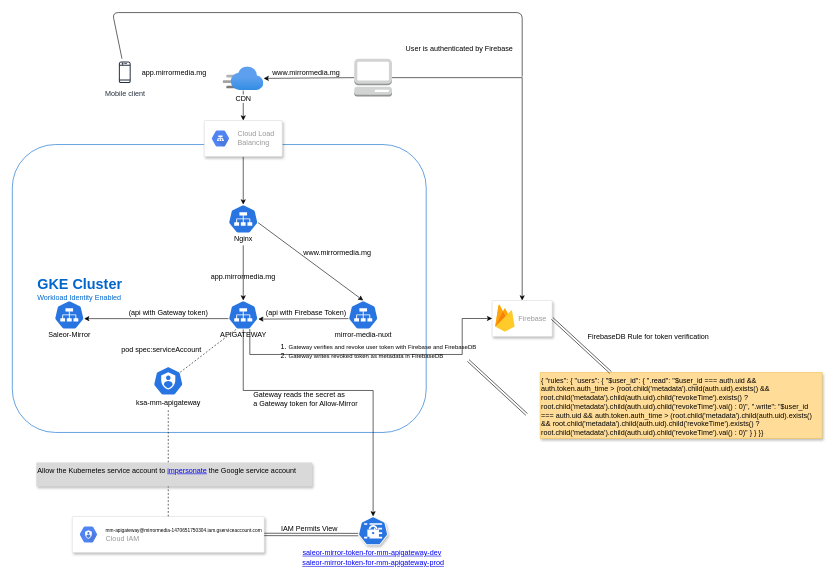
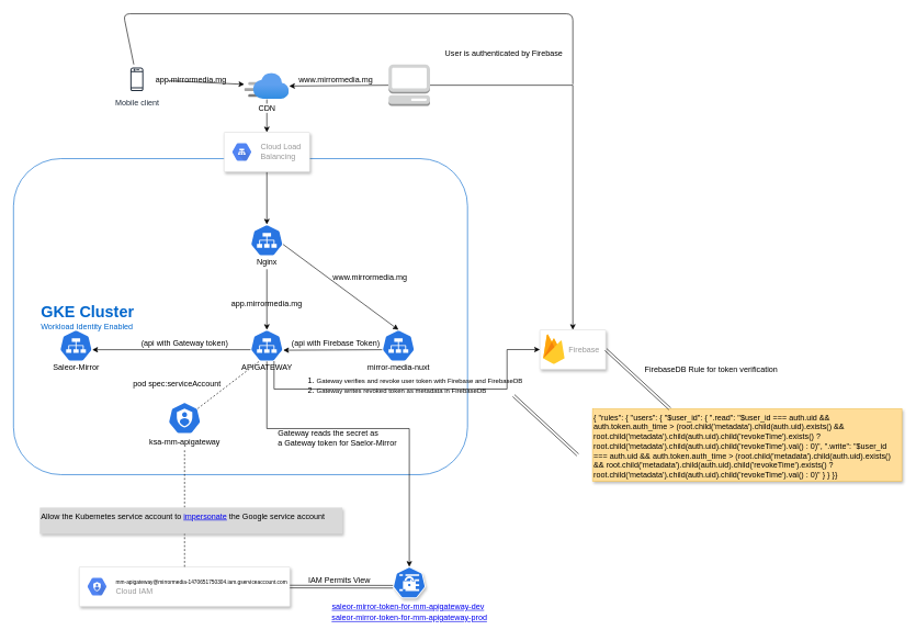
  <mxCell id="0" />
  <mxCell id="1" parent="0" />
  <mxCell id="2" value="&lt;h1 style=&quot;margin: 0 0 0 40px ; border: none ; padding: 0px&quot;&gt;&lt;font color=&quot;#0066cc&quot;&gt;GKE Cluster&lt;/font&gt;&lt;/h1&gt;&lt;blockquote style=&quot;margin: 0 0 0 40px ; border: none ; padding: 0px&quot;&gt;&lt;div&gt;&lt;font color=&quot;#0066cc&quot;&gt;Workload Identity Enabled&lt;/font&gt;&lt;/div&gt;&lt;/blockquote&gt;" style="rounded=1;whiteSpace=wrap;html=1;align=left;strokeColor=#0066CC;" parent="1" vertex="1"><mxGeometry x="20" y="240" width="690" height="480" as="geometry" /></mxCell>
  <mxCell id="3" value="" style="group" parent="1" vertex="1" connectable="0"><mxGeometry x="360" y="500" width="90" height="68" as="geometry" /></mxCell>
  <mxCell id="4" value="" style="html=1;dashed=0;whitespace=wrap;fillColor=#2875E2;strokeColor=#ffffff;points=[[0.005,0.63,0],[0.1,0.2,0],[0.9,0.2,0],[0.5,0,0],[0.995,0.63,0],[0.72,0.99,0],[0.5,1,0],[0.28,0.99,0]];shape=mxgraph.kubernetes.icon;prIcon=svc" parent="3" vertex="1"><mxGeometry x="20" width="50" height="48" as="geometry" /></mxCell>
  <mxCell id="5" value="APIGATEWAY" style="text;html=1;align=center;verticalAlign=middle;resizable=0;points=[];autosize=1;" parent="3" vertex="1"><mxGeometry y="48" width="90" height="20" as="geometry" /></mxCell>
  <mxCell id="6" value="" style="group" parent="1" vertex="1" connectable="0"><mxGeometry x="70" y="500" width="90" height="68" as="geometry" /></mxCell>
  <mxCell id="7" value="" style="html=1;dashed=0;whitespace=wrap;fillColor=#2875E2;strokeColor=#ffffff;points=[[0.005,0.63,0],[0.1,0.2,0],[0.9,0.2,0],[0.5,0,0],[0.995,0.63,0],[0.72,0.99,0],[0.5,1,0],[0.28,0.99,0]];shape=mxgraph.kubernetes.icon;prIcon=svc" parent="6" vertex="1"><mxGeometry x="20" width="50" height="48" as="geometry" /></mxCell>
  <mxCell id="8" value="Saleor-Mirror" style="text;html=1;align=center;verticalAlign=middle;resizable=0;points=[];autosize=1;" parent="6" vertex="1"><mxGeometry y="48" width="90" height="20" as="geometry" /></mxCell>
  <mxCell id="9" value="" style="group" parent="1" vertex="1" connectable="0"><mxGeometry x="560" y="500" width="100" height="68" as="geometry" /></mxCell>
  <mxCell id="10" value="" style="html=1;dashed=0;whitespace=wrap;fillColor=#2875E2;strokeColor=#ffffff;points=[[0.005,0.63,0],[0.1,0.2,0],[0.9,0.2,0],[0.5,0,0],[0.995,0.63,0],[0.72,0.99,0],[0.5,1,0],[0.28,0.99,0]];shape=mxgraph.kubernetes.icon;prIcon=svc" parent="9" vertex="1"><mxGeometry x="20" width="50" height="48" as="geometry" /></mxCell>
  <mxCell id="11" value="mirror-media-nuxt" style="text;html=1;align=center;verticalAlign=middle;resizable=0;points=[];autosize=1;" parent="9" vertex="1"><mxGeometry x="-10" y="48" width="110" height="20" as="geometry" /></mxCell>
  <mxCell id="12" value="" style="group" parent="1" vertex="1" connectable="0"><mxGeometry x="360" y="340" width="90" height="68" as="geometry" /></mxCell>
  <mxCell id="13" value="" style="html=1;dashed=0;whitespace=wrap;fillColor=#2875E2;strokeColor=#ffffff;points=[[0.005,0.63,0],[0.1,0.2,0],[0.9,0.2,0],[0.5,0,0],[0.995,0.63,0],[0.72,0.99,0],[0.5,1,0],[0.28,0.99,0]];shape=mxgraph.kubernetes.icon;prIcon=svc" parent="12" vertex="1"><mxGeometry x="20" width="50" height="48" as="geometry" /></mxCell>
  <mxCell id="14" value="Nginx" style="text;html=1;align=center;verticalAlign=middle;resizable=0;points=[];autosize=1;" parent="12" vertex="1"><mxGeometry x="20" y="48" width="50" height="20" as="geometry" /></mxCell>
  <mxCell id="15" style="edgeStyle=none;rounded=0;orthogonalLoop=1;jettySize=auto;html=1;exitX=0.5;exitY=1;exitDx=0;exitDy=0;entryX=0.5;entryY=0;entryDx=0;entryDy=0;entryPerimeter=0;" parent="1" source="16" target="13" edge="1"><mxGeometry relative="1" as="geometry" /></mxCell>
  <mxCell id="16" value="" style="strokeColor=#dddddd;shadow=1;strokeWidth=1;rounded=1;absoluteArcSize=1;arcSize=2;" parent="1" vertex="1"><mxGeometry x="340" y="200" width="130" height="60" as="geometry" /></mxCell>
  <mxCell id="17" value="Cloud Load&#10;Balancing" style="dashed=0;connectable=0;html=1;fillColor=#5184F3;strokeColor=none;shape=mxgraph.gcp2.hexIcon;prIcon=cloud_load_balancing;part=1;labelPosition=right;verticalLabelPosition=middle;align=left;verticalAlign=middle;spacingLeft=5;fontColor=#999999;fontSize=12;" parent="16" vertex="1"><mxGeometry y="0.5" width="44" height="39" relative="1" as="geometry"><mxPoint x="5" y="-19.5" as="offset" /></mxGeometry></mxCell>
  <mxCell id="18" style="edgeStyle=none;rounded=0;orthogonalLoop=1;jettySize=auto;html=1;entryX=0.5;entryY=0;entryDx=0;entryDy=0;entryPerimeter=0;" parent="1" source="14" target="4" edge="1"><mxGeometry relative="1" as="geometry" /></mxCell>
  <mxCell id="19" style="edgeStyle=none;rounded=0;orthogonalLoop=1;jettySize=auto;html=1;exitX=0.995;exitY=0.63;exitDx=0;exitDy=0;exitPerimeter=0;entryX=0.5;entryY=0;entryDx=0;entryDy=0;entryPerimeter=0;" parent="1" source="13" target="10" edge="1"><mxGeometry relative="1" as="geometry" /></mxCell>
  <mxCell id="20" value="Mobile client" style="outlineConnect=0;fontColor=#232F3E;gradientColor=none;strokeColor=#232F3E;fillColor=#ffffff;dashed=0;verticalLabelPosition=bottom;verticalAlign=top;align=center;html=1;fontSize=12;fontStyle=0;aspect=fixed;shape=mxgraph.aws4.resourceIcon;resIcon=mxgraph.aws4.mobile_client;" parent="1" vertex="1"><mxGeometry x="160" y="97" width="95" height="45" as="geometry" /></mxCell>
  <mxCell id="21" style="rounded=0;orthogonalLoop=1;jettySize=auto;html=1;exitX=0;exitY=0.5;exitDx=0;exitDy=0;exitPerimeter=0;" parent="1" source="23" target="25" edge="1"><mxGeometry relative="1" as="geometry" /></mxCell>
  <mxCell id="22" style="edgeStyle=orthogonalEdgeStyle;rounded=0;orthogonalLoop=1;jettySize=auto;html=1;exitX=1;exitY=0.5;exitDx=0;exitDy=0;exitPerimeter=0;entryX=0.5;entryY=0;entryDx=0;entryDy=0;" edge="1" parent="1" source="23" target="50"><mxGeometry relative="1" as="geometry" /></mxCell>
  <mxCell id="23" value="" style="outlineConnect=0;dashed=0;verticalLabelPosition=bottom;verticalAlign=top;align=center;html=1;shape=mxgraph.aws3.management_console;fillColor=#D2D3D3;gradientColor=none;strokeColor=#0066CC;" parent="1" vertex="1"><mxGeometry x="590" y="97" width="63" height="63" as="geometry" /></mxCell>
  <mxCell id="24" value="" style="edgeStyle=none;rounded=0;orthogonalLoop=1;jettySize=auto;html=1;" parent="1" source="25" target="16" edge="1"><mxGeometry relative="1" as="geometry" /></mxCell>
  <mxCell id="25" value="CDN" style="aspect=fixed;html=1;points=[];align=center;image;fontSize=12;image=img/lib/azure2/app_services/CDN_Profiles.svg;strokeColor=#0066CC;" parent="1" vertex="1"><mxGeometry x="371" y="110" width="68" height="40" as="geometry" /></mxCell>
+ <mxCell id="26" value="" style="endArrow=classic;html=1;entryX=-0.004;entryY=0.431;entryDx=0;entryDy=0;entryPerimeter=0;" parent="1" source="20" target="25" edge="1"><mxGeometry width="50" height="50" relative="1" as="geometry"><mxPoint x="390" y="220" as="sourcePoint" /><mxPoint x="440" y="170" as="targetPoint" /></mxGeometry></mxCell>
  <mxCell id="27" style="edgeStyle=none;rounded=0;orthogonalLoop=1;jettySize=auto;html=1;exitX=0.005;exitY=0.63;exitDx=0;exitDy=0;exitPerimeter=0;" parent="1" source="10" edge="1"><mxGeometry relative="1" as="geometry"><mxPoint x="430" y="531" as="targetPoint" /></mxGeometry></mxCell>
  <mxCell id="28" style="edgeStyle=none;rounded=0;orthogonalLoop=1;jettySize=auto;html=1;exitX=0.005;exitY=0.63;exitDx=0;exitDy=0;exitPerimeter=0;entryX=0.995;entryY=0.63;entryDx=0;entryDy=0;entryPerimeter=0;" parent="1" source="4" target="7" edge="1"><mxGeometry relative="1" as="geometry" /></mxCell>
  <mxCell id="29" value="app.mirrormedia.mg" style="text;html=1;strokeColor=none;fillColor=none;align=center;verticalAlign=middle;whiteSpace=wrap;rounded=0;" parent="1" vertex="1"><mxGeometry x="385" y="450" width="40" height="20" as="geometry" /></mxCell>
  <mxCell id="30" value="www.mirrormedia.mg" style="text;html=1;strokeColor=none;fillColor=none;align=center;verticalAlign=middle;whiteSpace=wrap;rounded=0;" parent="1" vertex="1"><mxGeometry x="541.5" y="410" width="40" height="20" as="geometry" /></mxCell>
  <mxCell id="31" value="(api with Gateway token)" style="text;html=1;strokeColor=none;fillColor=none;align=center;verticalAlign=middle;whiteSpace=wrap;rounded=0;" parent="1" vertex="1"><mxGeometry x="207.5" y="510" width="145" height="20" as="geometry" /></mxCell>
  <mxCell id="32" value="www.mirrormedia.mg" style="text;html=1;strokeColor=none;fillColor=none;align=center;verticalAlign=middle;whiteSpace=wrap;rounded=0;" parent="1" vertex="1"><mxGeometry x="490" y="110" width="40" height="20" as="geometry" /></mxCell>
  <mxCell id="33" value="app.mirrormedia.mg" style="text;html=1;strokeColor=none;fillColor=none;align=center;verticalAlign=middle;whiteSpace=wrap;rounded=0;" parent="1" vertex="1"><mxGeometry x="270" y="110" width="40" height="20" as="geometry" /></mxCell>
  <mxCell id="34" value="" style="group" parent="1" vertex="1" connectable="0"><mxGeometry x="220" y="610" width="120" height="70" as="geometry" /></mxCell>
  <mxCell id="35" value="" style="html=1;dashed=0;whitespace=wrap;fillColor=#2875E2;strokeColor=#ffffff;points=[[0.005,0.63,0],[0.1,0.2,0],[0.9,0.2,0],[0.5,0,0],[0.995,0.63,0],[0.72,0.99,0],[0.5,1,0],[0.28,0.99,0]];shape=mxgraph.kubernetes.icon;prIcon=sa" parent="34" vertex="1"><mxGeometry x="35" width="50" height="48" as="geometry" /></mxCell>
  <mxCell id="36" value="ksa-mm-apigateway" style="text;html=1;align=center;verticalAlign=middle;resizable=0;points=[];autosize=1;" parent="34" vertex="1"><mxGeometry y="50" width="120" height="20" as="geometry" /></mxCell>
  <mxCell id="37" value="" style="endArrow=none;dashed=1;html=1;entryX=0.28;entryY=0.99;entryDx=0;entryDy=0;entryPerimeter=0;exitX=0.9;exitY=0.2;exitDx=0;exitDy=0;exitPerimeter=0;" parent="1" source="35" target="4" edge="1"><mxGeometry width="50" height="50" relative="1" as="geometry"><mxPoint x="320" y="670" as="sourcePoint" /><mxPoint x="370" y="620" as="targetPoint" /></mxGeometry></mxCell>
  <mxCell id="38" value="" style="strokeColor=#dddddd;shadow=1;strokeWidth=1;rounded=1;absoluteArcSize=1;arcSize=2;" parent="1" vertex="1"><mxGeometry x="120" y="860" width="320" height="60" as="geometry" /></mxCell>
  <mxCell id="39" value="&lt;font color=&quot;#000000&quot; style=&quot;font-size: 8px&quot;&gt;mm-apigateway@mirrormedia-1470651750304.iam.gserviceaccount.com&lt;/font&gt;&lt;br&gt;Cloud IAM" style="dashed=0;connectable=0;html=1;fillColor=#5184F3;strokeColor=none;shape=mxgraph.gcp2.hexIcon;prIcon=cloud_iam;part=1;labelPosition=right;verticalLabelPosition=middle;align=left;verticalAlign=middle;spacingLeft=5;fontColor=#999999;fontSize=12;" parent="38" vertex="1"><mxGeometry y="0.5" width="44" height="39" relative="1" as="geometry"><mxPoint x="5" y="-19.5" as="offset" /></mxGeometry></mxCell>
  <mxCell id="40" value="" style="endArrow=none;dashed=1;html=1;exitX=0.5;exitY=0;exitDx=0;exitDy=0;" parent="1" source="38" target="36" edge="1"><mxGeometry width="50" height="50" relative="1" as="geometry"><mxPoint x="300" y="780" as="sourcePoint" /><mxPoint x="350" y="730" as="targetPoint" /></mxGeometry></mxCell>
  <mxCell id="41" value="Allow the Kubernetes service account to &lt;a href=&quot;https://cloud.google.com/kubernetes-engine/docs/how-to/workload-identity#authenticating_to&quot;&gt;impersonate&lt;/a&gt; the Google service account" style="text;whiteSpace=wrap;html=1;shadow=1;fillColor=#D9D9D9;" parent="1" vertex="1"><mxGeometry x="60" y="770" width="460" height="40" as="geometry" /></mxCell>
  <mxCell id="42" value="pod spec:serviceAccount" style="text;whiteSpace=wrap;html=1;" parent="1" vertex="1"><mxGeometry x="200" y="568" width="140" height="30" as="geometry" /></mxCell>
  <mxCell id="43" value="" style="group" vertex="1" connectable="0" parent="1"><mxGeometry x="486.5" y="860" width="270" height="74" as="geometry" /></mxCell>
  <mxCell id="44" value="" style="html=1;dashed=0;whitespace=wrap;fillColor=#2875E2;strokeColor=#ffffff;points=[[0.005,0.63,0],[0.1,0.2,0],[0.9,0.2,0],[0.5,0,0],[0.995,0.63,0],[0.72,0.99,0],[0.5,1,0],[0.28,0.99,0]];shape=mxgraph.kubernetes.icon;prIcon=secret;shadow=1;" parent="43" vertex="1"><mxGeometry x="110" width="50" height="48" as="geometry" /></mxCell>
  <mxCell id="45" value="&lt;table class=&quot;cfc-table-element cfc-table-selection-multiple cfc-md1&quot;&gt;&lt;tbody&gt;&lt;tr class=&quot;cfctest-table-body-row cfc-outline-focus-indicator ng-star-inserted&quot; id=&quot;_1rif_cfc-table-caption-0-row-1&quot;&gt;&lt;td tabindex=&quot;-1&quot; style=&quot;max-width: none ; min-width: 0px&quot; class=&quot;cfctest-table-body-column cfc-table-cell-container cfc-table-cell-container-for-col-0 cfc-outline-focus-indicator ng-star-inserted&quot;&gt;&lt;a href=&quot;https://console.cloud.google.com/security/secret-manager/secret/saleor-mirror-token-for-mm-apigateway-dev?authuser=2&amp;amp;project=mirrormedia-1470651750304&quot; class=&quot;ng-star-inserted&quot;&gt;saleor-mirror-token-for-mm-apigateway-dev &lt;/a&gt;&lt;/td&gt;&lt;td tabindex=&quot;-1&quot; style=&quot;max-width: none ; min-width: 0px&quot; class=&quot;cfctest-table-body-column cfc-table-cell-container cfc-table-cell-container-for-col-1 cfc-outline-focus-indicator ng-star-inserted&quot;&gt; &lt;/td&gt;&lt;/tr&gt;&lt;/tbody&gt;&lt;/table&gt;&lt;a href=&quot;https://console.cloud.google.com/security/secret-manager/secret/saleor-mirror-token-for-mm-apigateway-prod?authuser=2&amp;amp;project=mirrormedia-1470651750304&quot; class=&quot;ng-star-inserted&quot;&gt;saleor-mirror-token-for-mm-apigateway-prod&lt;/a&gt;" style="text;whiteSpace=wrap;html=1;align=center;" vertex="1" parent="43"><mxGeometry y="44" width="270" height="30" as="geometry" /></mxCell>
  <mxCell id="46" value="IAM Permits View" style="text;html=1;align=center;verticalAlign=middle;resizable=0;points=[];autosize=1;" vertex="1" parent="43"><mxGeometry x="-26.5" y="10" width="110" height="20" as="geometry" /></mxCell>
  <mxCell id="47" value="" style="shape=link;html=1;exitX=1;exitY=0.5;exitDx=0;exitDy=0;entryX=0.005;entryY=0.63;entryDx=0;entryDy=0;entryPerimeter=0;" edge="1" parent="1" source="38" target="44"><mxGeometry width="100" relative="1" as="geometry"><mxPoint x="500" y="790" as="sourcePoint" /><mxPoint x="600" y="790" as="targetPoint" /></mxGeometry></mxCell>
  <mxCell id="48" style="edgeStyle=orthogonalEdgeStyle;rounded=0;orthogonalLoop=1;jettySize=auto;html=1;exitX=0.5;exitY=1;exitDx=0;exitDy=0;exitPerimeter=0;entryX=0.5;entryY=0;entryDx=0;entryDy=0;entryPerimeter=0;" edge="1" parent="1" source="4" target="44"><mxGeometry relative="1" as="geometry"><mxPoint x="670" y="770" as="targetPoint" /><Array as="points"><mxPoint x="405" y="650" /><mxPoint x="622" y="650" /></Array></mxGeometry></mxCell>
- <mxCell id="49" value="Gateway reads the secret as&lt;br&gt;a Gateway token for Allow-Mirror" style="text;html=1;align=left;verticalAlign=middle;resizable=0;points=[];autosize=1;" vertex="1" parent="1"><mxGeometry x="420" y="650" width="200" height="30" as="geometry" /></mxCell>
+ <mxCell id="49" value="Gateway reads the secret as&lt;br&gt;a Gateway token for Saelor-Mirror" style="text;html=1;align=left;verticalAlign=middle;resizable=0;points=[];autosize=1;" vertex="1" parent="1"><mxGeometry x="420" y="650" width="200" height="30" as="geometry" /></mxCell>
  <mxCell id="50" value="" style="strokeColor=#dddddd;shadow=1;strokeWidth=1;rounded=1;absoluteArcSize=1;arcSize=2;" vertex="1" parent="1"><mxGeometry x="820" y="500" width="100" height="60" as="geometry" /></mxCell>
  <mxCell id="51" value="Firebase" style="dashed=0;connectable=0;html=1;fillColor=#5184F3;strokeColor=none;shape=mxgraph.gcp2.firebase;part=1;labelPosition=right;verticalLabelPosition=middle;align=left;verticalAlign=middle;spacingLeft=5;fontColor=#999999;fontSize=12;" vertex="1" parent="50"><mxGeometry width="32.4" height="45" relative="1" as="geometry"><mxPoint x="5" y="7" as="offset" /></mxGeometry></mxCell>
  <mxCell id="52" value="User is authenticated by Firebase" style="text;html=1;align=center;verticalAlign=middle;resizable=0;points=[];autosize=1;" vertex="1" parent="1"><mxGeometry x="670" y="70" width="190" height="20" as="geometry" /></mxCell>
  <mxCell id="53" style="edgeStyle=orthogonalEdgeStyle;rounded=0;orthogonalLoop=1;jettySize=auto;html=1;exitX=0.72;exitY=0.99;exitDx=0;exitDy=0;exitPerimeter=0;entryX=0;entryY=0.5;entryDx=0;entryDy=0;" edge="1" parent="1" source="4" target="50"><mxGeometry relative="1" as="geometry"><Array as="points"><mxPoint x="416" y="590" /><mxPoint x="770" y="590" /><mxPoint x="770" y="530" /></Array></mxGeometry></mxCell>
  <mxCell id="54" value="&lt;ol&gt;&lt;li&gt;&lt;font style=&quot;font-size: 10px&quot;&gt;Gateway verifies&lt;/font&gt;&lt;font style=&quot;font-size: 10px&quot;&gt;&amp;nbsp;and revoke user token with Firebase and FirebaseDB&lt;/font&gt;&lt;/li&gt;&lt;li&gt;&lt;font style=&quot;font-size: 10px&quot;&gt;Gateway writes revoked token as metadata in FirebaseDB&lt;/font&gt;&lt;/li&gt;&lt;/ol&gt;" style="text;html=1;align=left;verticalAlign=middle;resizable=0;points=[];autosize=1;" vertex="1" parent="1"><mxGeometry x="439" y="550" width="370" height="70" as="geometry" /></mxCell>
  <mxCell id="55" value="{  &quot;rules&quot;: {    &quot;users&quot;: {      &quot;$user_id&quot;: {        &quot;.read&quot;: &quot;$user_id === auth.uid &amp;&amp; auth.token.auth_time &gt; (root.child('metadata').child(auth.uid).exists() &amp;&amp; root.child('metadata').child(auth.uid).child('revokeTime').exists() ? root.child('metadata').child(auth.uid).child('revokeTime').val() : 0)&quot;,        &quot;.write&quot;: &quot;$user_id === auth.uid &amp;&amp; auth.token.auth_time &gt; (root.child('metadata').child(auth.uid).exists() &amp;&amp; root.child('metadata').child(auth.uid).child('revokeTime').exists() ? root.child('metadata').child(auth.uid).child('revokeTime').val() : 0)&quot;      }    }  }}" style="text;whiteSpace=wrap;html=1;shadow=1;strokeColor=#F2C355;fillColor=#FFDD99;" vertex="1" parent="1"><mxGeometry x="900" y="620" width="470" height="110" as="geometry" /></mxCell>
  <mxCell id="56" value="" style="shape=link;html=1;entryX=0.25;entryY=0;entryDx=0;entryDy=0;exitX=1;exitY=0.5;exitDx=0;exitDy=0;" edge="1" parent="1" source="50" target="55"><mxGeometry width="100" relative="1" as="geometry"><mxPoint x="940" y="480" as="sourcePoint" /><mxPoint x="1040" y="480" as="targetPoint" /></mxGeometry></mxCell>
  <mxCell id="57" value="FirebaseDB Rule for token verification" style="text;html=1;align=center;verticalAlign=middle;resizable=0;points=[];autosize=1;" vertex="1" parent="1"><mxGeometry x="970" y="550" width="220" height="20" as="geometry" /></mxCell>
  <mxCell id="58" value="" style="endArrow=none;html=1;" edge="1" parent="1" source="20"><mxGeometry width="50" height="50" relative="1" as="geometry"><mxPoint x="230" y="0" as="sourcePoint" /><mxPoint x="870" y="127" as="targetPoint" /><Array as="points"><mxPoint x="187" y="20" /><mxPoint x="870" y="20" /></Array></mxGeometry></mxCell>
  <mxCell id="59" value="" style="shape=link;html=1;entryX=0.25;entryY=0;entryDx=0;entryDy=0;exitX=1;exitY=0.5;exitDx=0;exitDy=0;" edge="1" parent="1"><mxGeometry width="100" relative="1" as="geometry"><mxPoint x="780" y="600" as="sourcePoint" /><mxPoint x="877.5" y="690" as="targetPoint" /></mxGeometry></mxCell>
  <mxCell id="60" value="(api with Firebase Token)" style="text;html=1;strokeColor=none;fillColor=none;align=center;verticalAlign=middle;whiteSpace=wrap;rounded=0;" parent="1" vertex="1"><mxGeometry x="440" y="510" width="140" height="20" as="geometry" /></mxCell>
